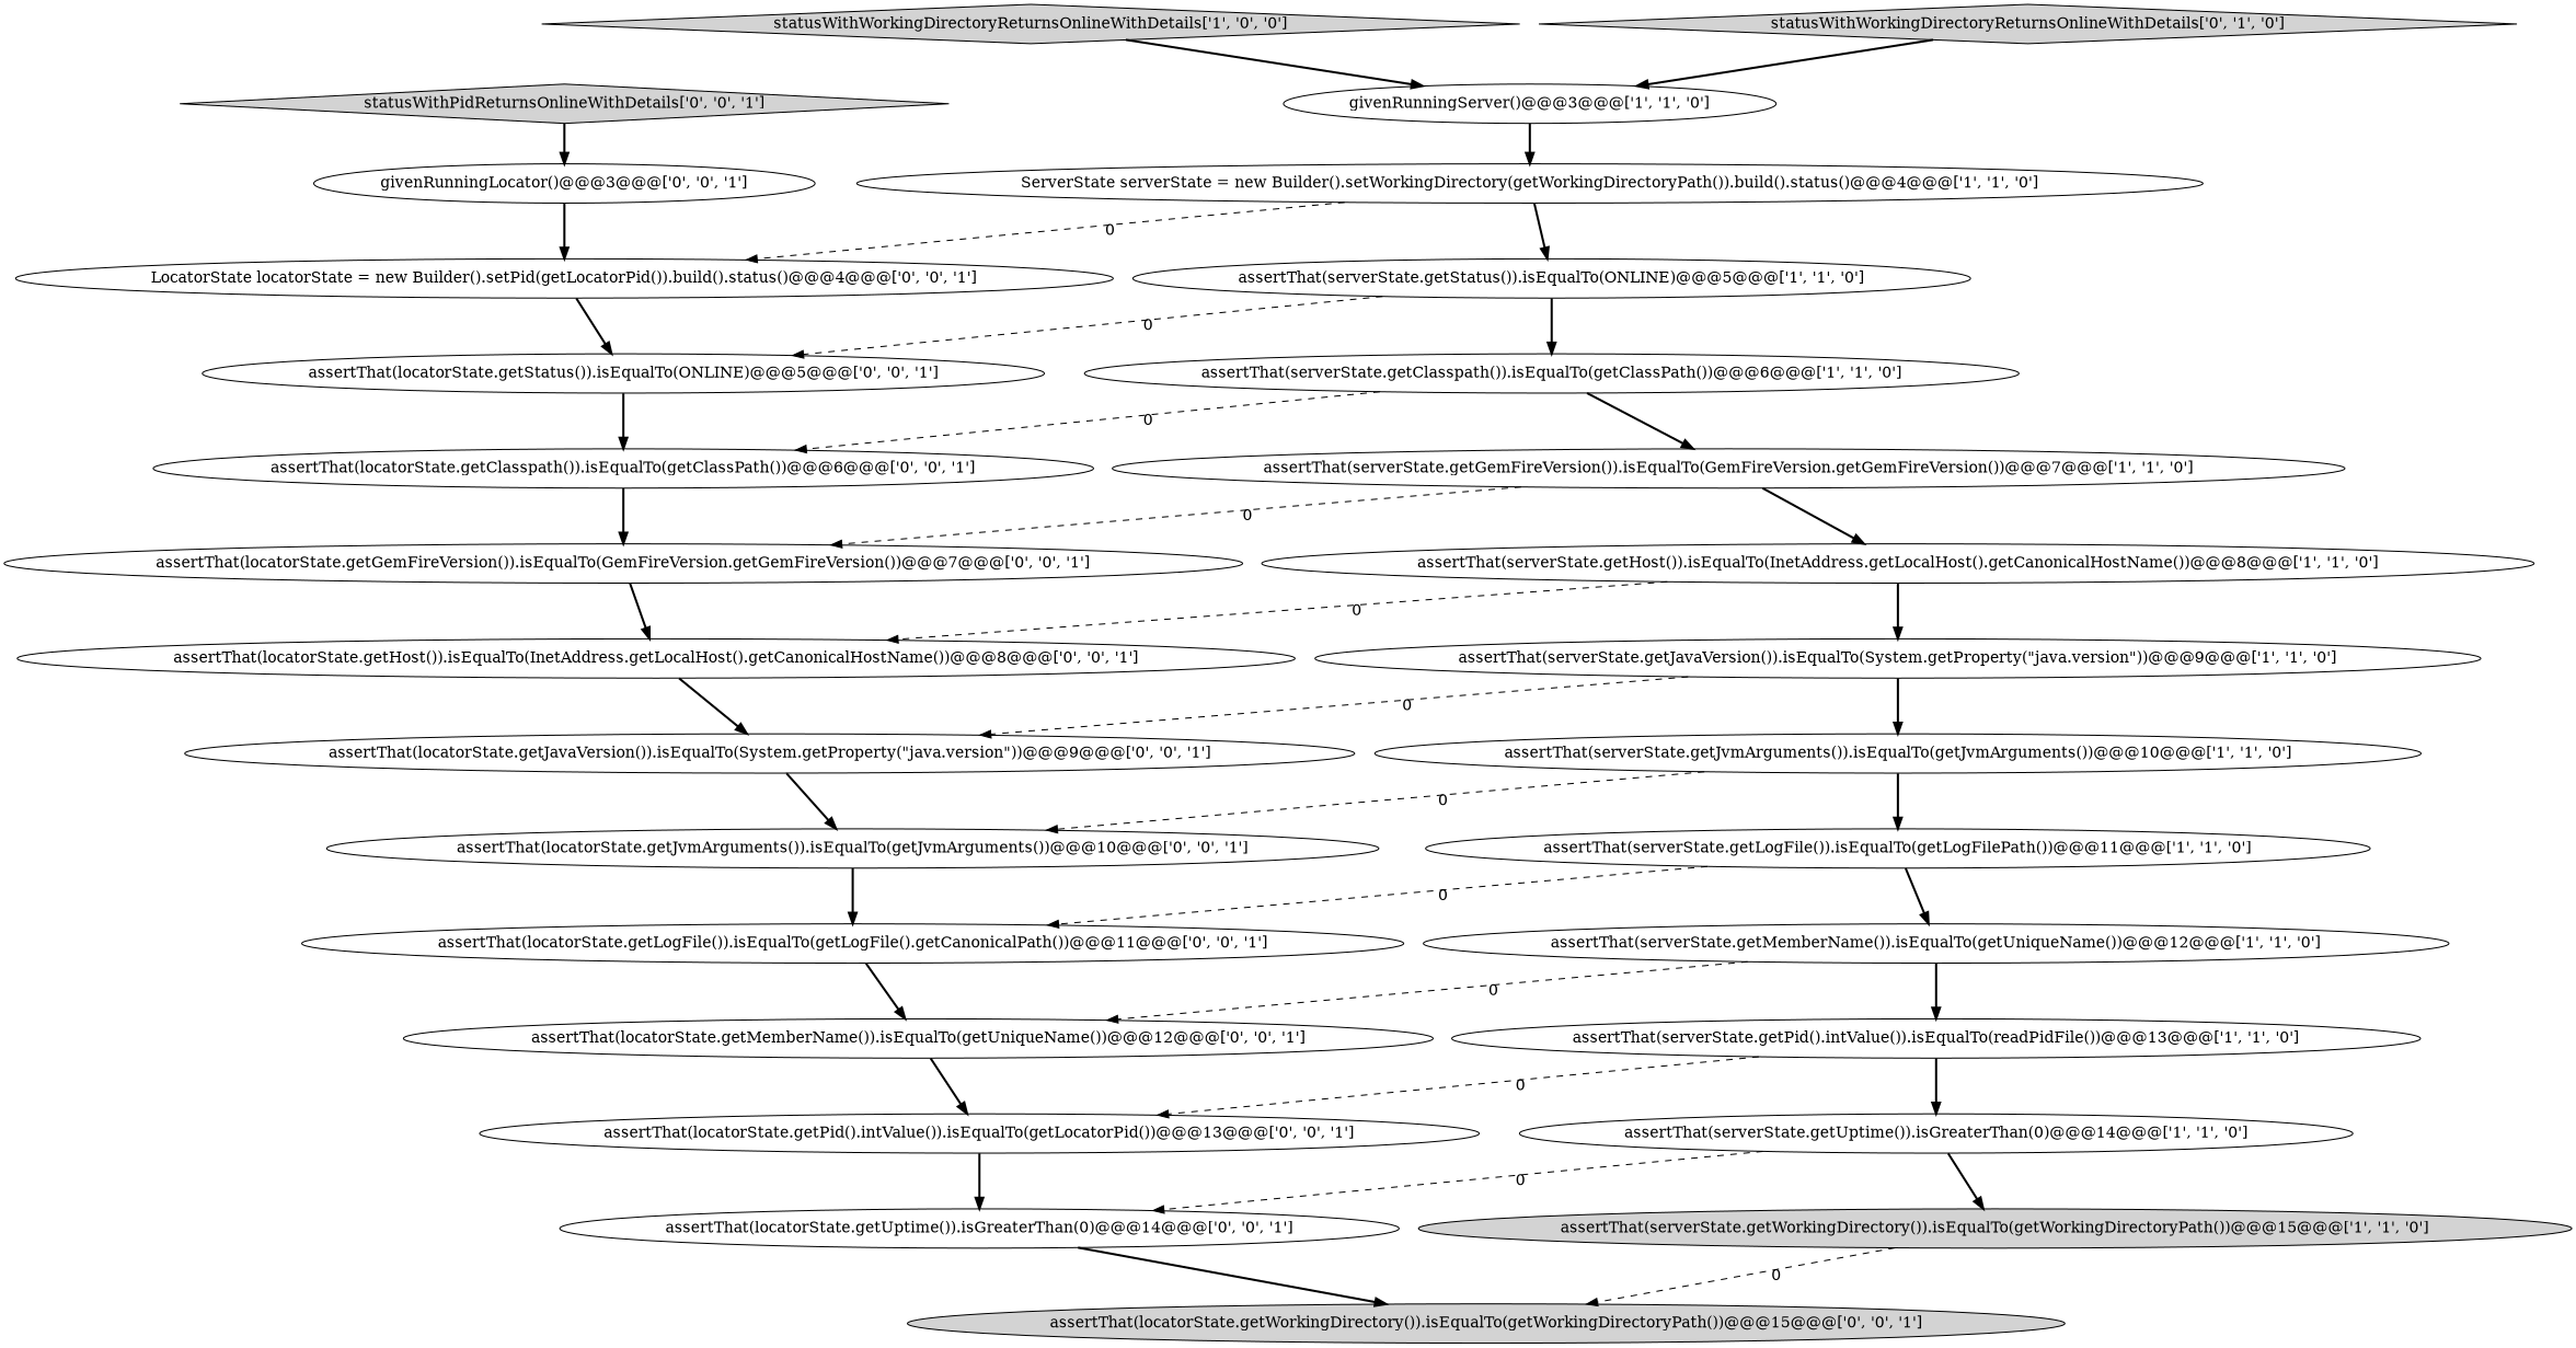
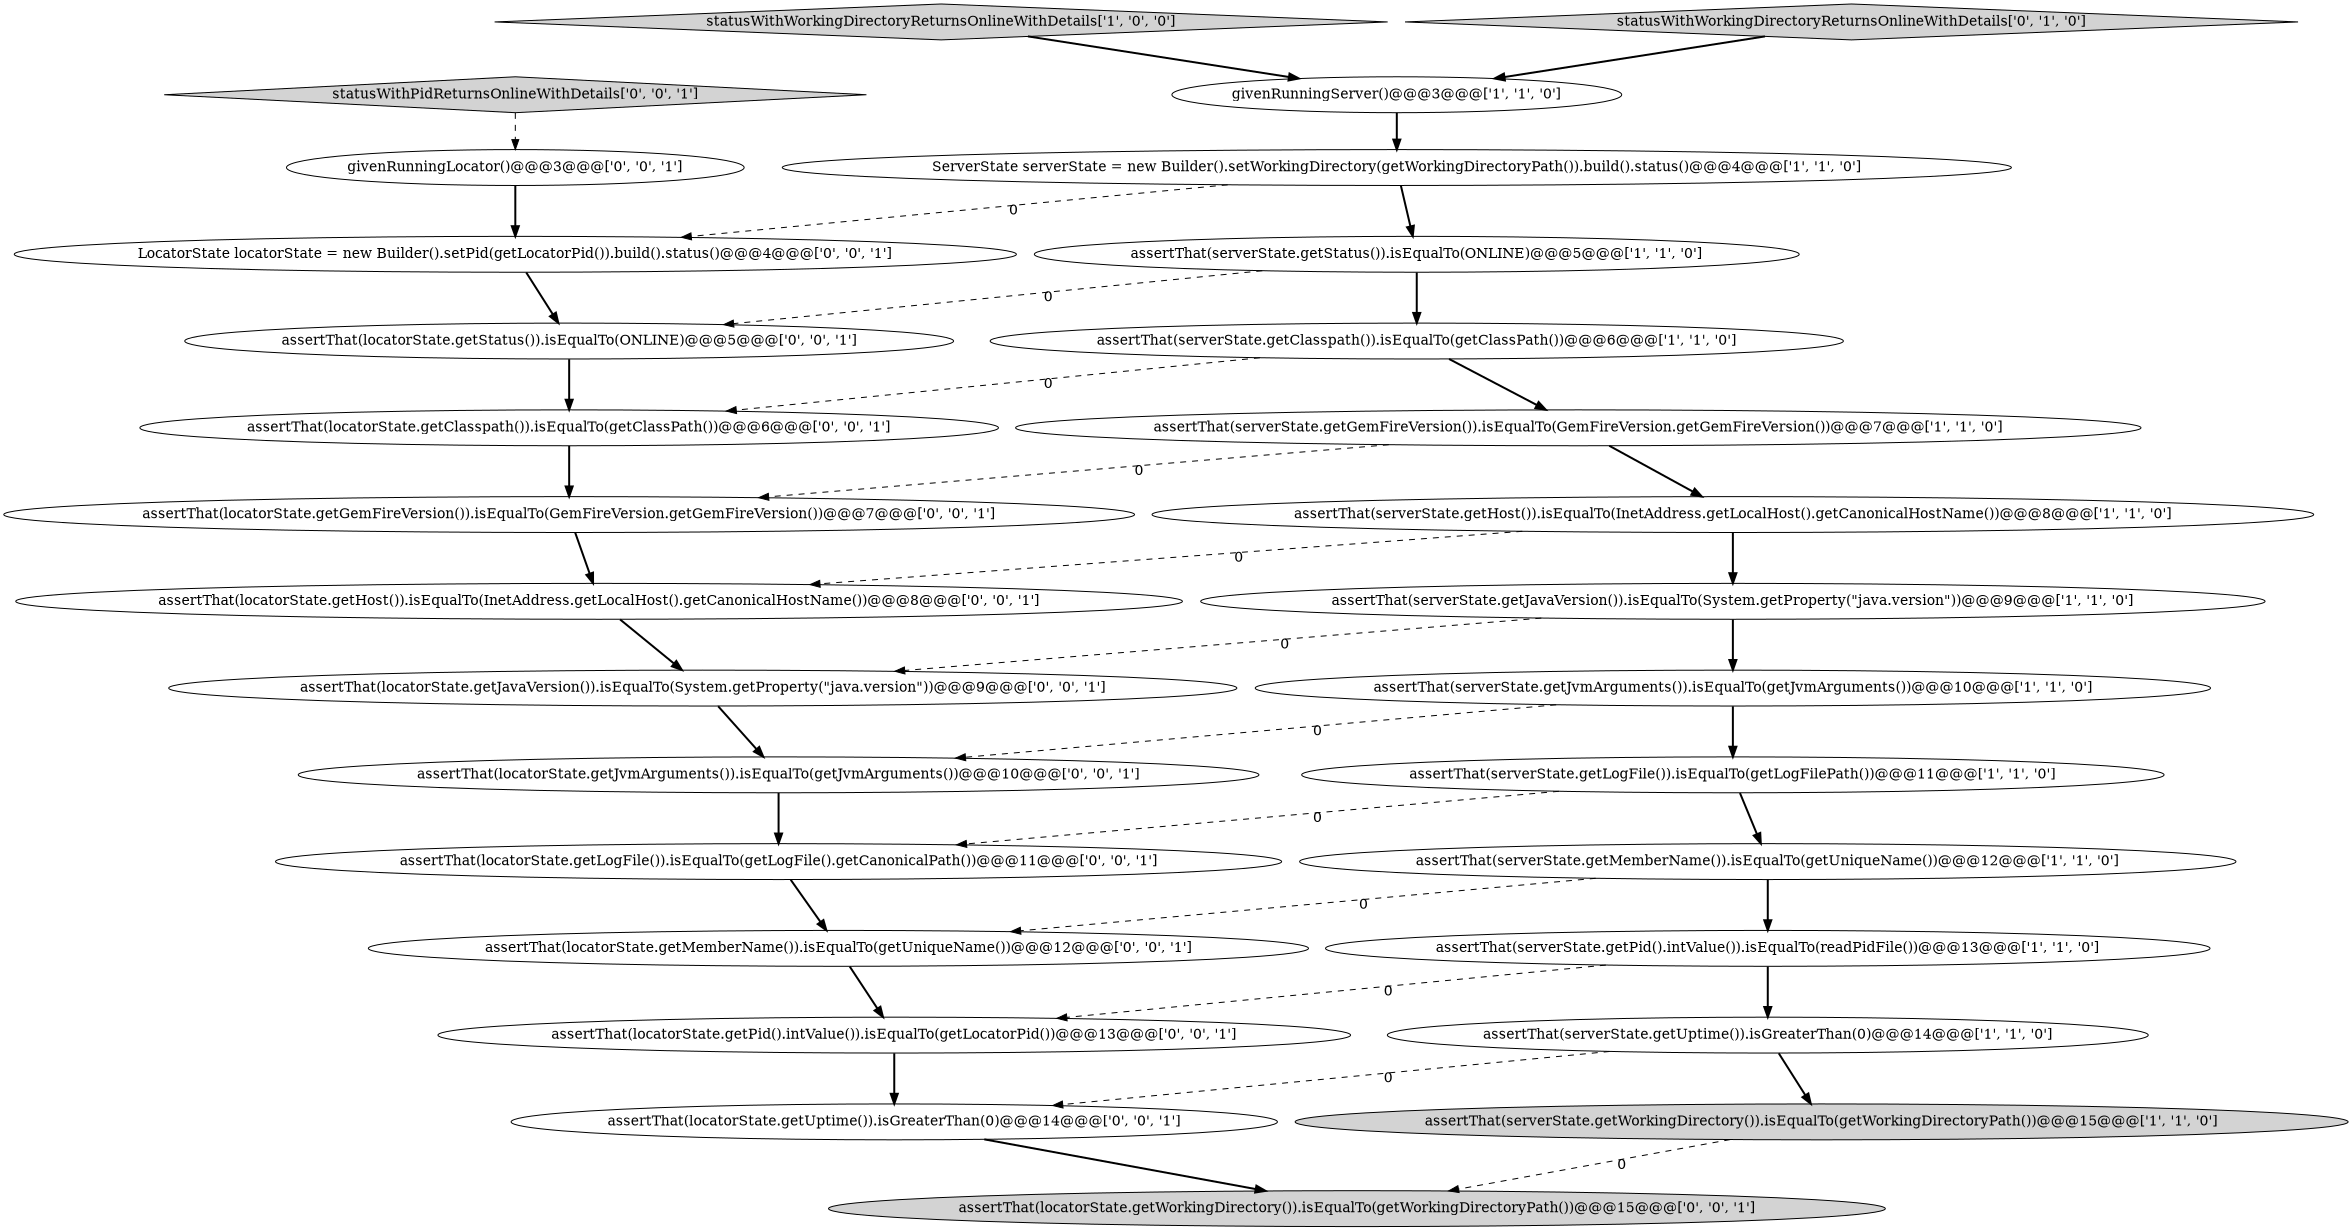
  digraph {
    node [fillcolor=white shape=ellipse style=filled]
    edge [style=bold]
    n1 [label="assertThat(locatorState.getGemFireVersion()).isEqualTo(GemFireVersion.getGemFireVersion())@@@7@@@['0', '0', '1']"]
    n2 [label="assertThat(locatorState.getHost()).isEqualTo(InetAddress.getLocalHost().getCanonicalHostName())@@@8@@@['0', '0', '1']"]
    n3 [label="assertThat(locatorState.getJavaVersion()).isEqualTo(System.getProperty(\"java.version\"))@@@9@@@['0', '0', '1']"]
    n4 [label="assertThat(serverState.getJavaVersion()).isEqualTo(System.getProperty(\"java.version\"))@@@9@@@['1', '1', '0']"]
    n5 [label="assertThat(serverState.getJvmArguments()).isEqualTo(getJvmArguments())@@@10@@@['1', '1', '0']"]
    n6 [label="assertThat(locatorState.getJvmArguments()).isEqualTo(getJvmArguments())@@@10@@@['0', '0', '1']"]
    n7 [label="assertThat(serverState.getLogFile()).isEqualTo(getLogFilePath())@@@11@@@['1', '1', '0']"]
    n8 [label="givenRunningServer()@@@3@@@['1', '1', '0']"]
    n9 [label="ServerState serverState = new Builder().setWorkingDirectory(getWorkingDirectoryPath()).build().status()@@@4@@@['1', '1', '0']"]
    n10 [label="assertThat(serverState.getStatus()).isEqualTo(ONLINE)@@@5@@@['1', '1', '0']"]
    n11 [label="LocatorState locatorState = new Builder().setPid(getLocatorPid()).build().status()@@@4@@@['0', '0', '1']"]
    n12 [label="givenRunningLocator()@@@3@@@['0', '0', '1']"]
    n13 [fillcolor=lightgray label="statusWithPidReturnsOnlineWithDetails['0', '0', '1']" shape=diamond]
    n14 [label="assertThat(locatorState.getClasspath()).isEqualTo(getClassPath())@@@6@@@['0', '0', '1']"]
    n15 [label="assertThat(locatorState.getMemberName()).isEqualTo(getUniqueName())@@@12@@@['0', '0', '1']"]
    n16 [label="assertThat(locatorState.getPid().intValue()).isEqualTo(getLocatorPid())@@@13@@@['0', '0', '1']"]
    n17 [label="assertThat(locatorState.getUptime()).isGreaterThan(0)@@@14@@@['0', '0', '1']"]
    n18 [label="assertThat(locatorState.getLogFile()).isEqualTo(getLogFile().getCanonicalPath())@@@11@@@['0', '0', '1']"]
    n19 [label="assertThat(serverState.getMemberName()).isEqualTo(getUniqueName())@@@12@@@['1', '1', '0']"]
    n20 [label="assertThat(serverState.getPid().intValue()).isEqualTo(readPidFile())@@@13@@@['1', '1', '0']"]
    n21 [label="assertThat(serverState.getGemFireVersion()).isEqualTo(GemFireVersion.getGemFireVersion())@@@7@@@['1', '1', '0']"]
    n22 [label="assertThat(serverState.getHost()).isEqualTo(InetAddress.getLocalHost().getCanonicalHostName())@@@8@@@['1', '1', '0']"]
    n23 [fillcolor=lightgray label="statusWithWorkingDirectoryReturnsOnlineWithDetails['1', '0', '0']" shape=diamond]
    n24 [fillcolor=lightgray label="statusWithWorkingDirectoryReturnsOnlineWithDetails['0', '1', '0']" shape=diamond]
    n25 [fillcolor=lightgray label="assertThat(locatorState.getWorkingDirectory()).isEqualTo(getWorkingDirectoryPath())@@@15@@@['0', '0', '1']"]
    n26 [label="assertThat(locatorState.getStatus()).isEqualTo(ONLINE)@@@5@@@['0', '0', '1']"]
    n27 [label="assertThat(serverState.getClasspath()).isEqualTo(getClassPath())@@@6@@@['1', '1', '0']"]
    n28 [fillcolor=lightgray label="assertThat(serverState.getWorkingDirectory()).isEqualTo(getWorkingDirectoryPath())@@@15@@@['1', '1', '0']"]
    n29 [label="assertThat(serverState.getUptime()).isGreaterThan(0)@@@14@@@['1', '1', '0']"]
    n1 -> n2
    n2 -> n3
    n3 -> n6
    n4 -> n3 [label=0 style=dashed]
    n4 -> n5
    n5 -> n6 [label=0 style=dashed]
    n5 -> n7
    n6 -> n18
    n7 -> n18 [label=0 style=dashed]
    n7 -> n19
    n8 -> n9
    n9 -> n10
    n9 -> n11 [label=0 style=dashed]
    n10 -> n26 [label=0 style=dashed]
    n10 -> n27
    n11 -> n26
    n12 -> n11
-   n13 -> n12
+   n13 -> n12 [style=dashed]
    n14 -> n1
    n15 -> n16
    n16 -> n17
    n17 -> n25
    n18 -> n15
    n19 -> n15 [label=0 style=dashed]
    n19 -> n20
    n20 -> n16 [label=0 style=dashed]
    n20 -> n29
    n21 -> n1 [label=0 style=dashed]
    n21 -> n22
    n22 -> n2 [label=0 style=dashed]
    n22 -> n4
    n23 -> n8
    n24 -> n8
    n26 -> n14
    n27 -> n14 [label=0 style=dashed]
    n27 -> n21
    n28 -> n25 [label=0 style=dashed]
    n29 -> n17 [label=0 style=dashed]
    n29 -> n28
  }
